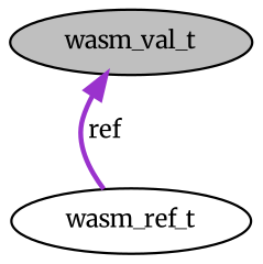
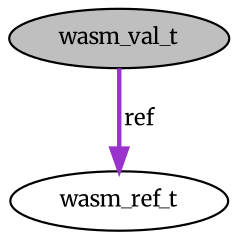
  digraph {
    fontname=Merriweather
    node [color=black fontname=Merriweather fontsize=10 shape=ellipse style=filled]
    n1 [fillcolor=grey75 fontcolor=black height=0.2 label=wasm_val_t width=0.4]
    n2 [fillcolor=white height=0.2 label=wasm_ref_t width=0.4]
-   n1 -> n2 [color=darkorchid3 dir=back fontname=Merriweather fontsize=10 label=" ref" labelfontname=Helvetica labelfontsize=10 style=bold]
+   n2 -> n1 [color=darkorchid3 dir=back fontname=Merriweather fontsize=10 label=" ref" labelfontname=Helvetica labelfontsize=10 style=bold]
  }
